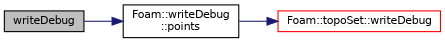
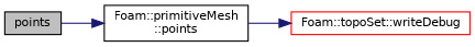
  digraph {
    rankdir=LR
    node [color=black fontname=Helvetica fontsize=10 shape=record]
    edge [color=midnightblue fontname=Helvetica fontsize=10 labelfontname=Helvetica labelfontsize=10 style=solid]
-   n1 [fillcolor=grey75 fontcolor=black height=0.2 label=writeDebug style=filled width=0.4]
-   n2 [height=0.2 label="Foam::writeDebug\l::points" width=0.4]
+   n1 [fillcolor=grey75 fontcolor=black height=0.2 label=points style=filled width=0.4]
+   n2 [height=0.2 label="Foam::primitiveMesh\l::points" width=0.4]
    n3 [color=red height=0.2 label="Foam::topoSet::writeDebug" width=0.4]
    n1 -> n2
    n2 -> n3
  }
